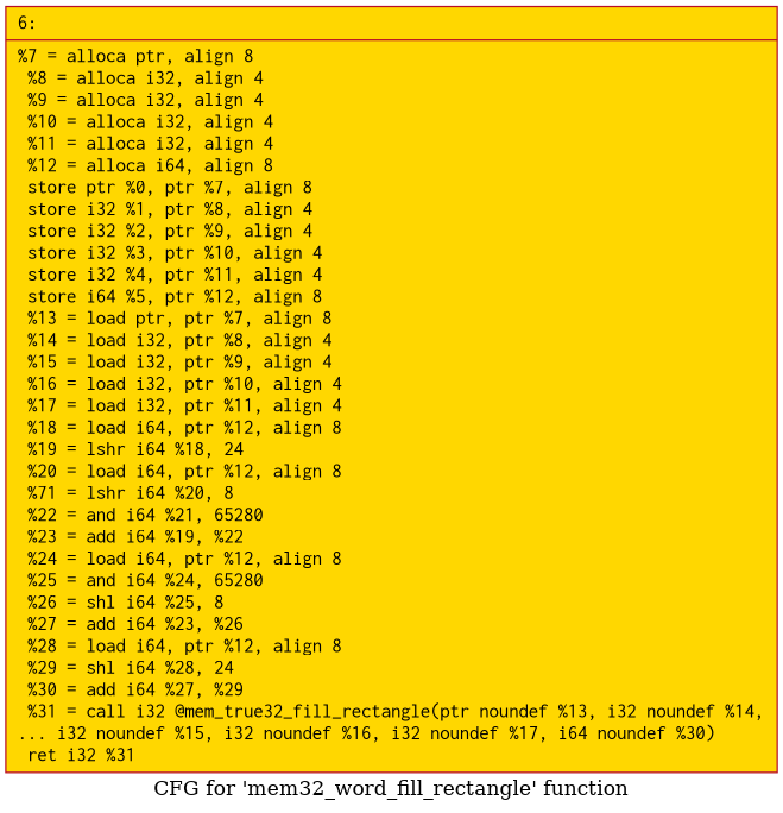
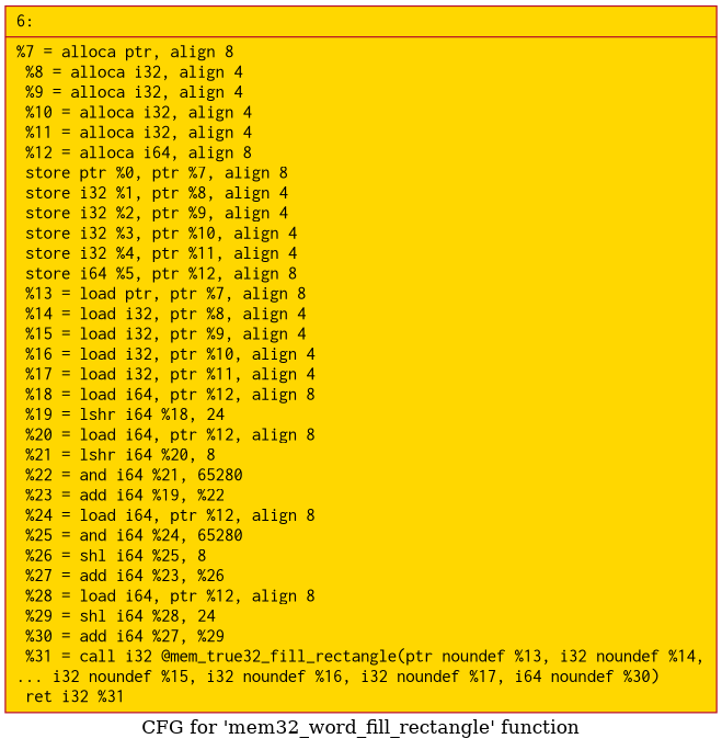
  digraph {
    label="CFG for 'mem32_word_fill_rectangle' function"
-   n1 [color="#b70d28ff" fillcolor=gold fontname=Courier label="{6:\l|  %7 = alloca ptr, align 8\l  %8 = alloca i32, align 4\l  %9 = alloca i32, align 4\l  %10 = alloca i32, align 4\l  %11 = alloca i32, align 4\l  %12 = alloca i64, align 8\l  store ptr %0, ptr %7, align 8\l  store i32 %1, ptr %8, align 4\l  store i32 %2, ptr %9, align 4\l  store i32 %3, ptr %10, align 4\l  store i32 %4, ptr %11, align 4\l  store i64 %5, ptr %12, align 8\l  %13 = load ptr, ptr %7, align 8\l  %14 = load i32, ptr %8, align 4\l  %15 = load i32, ptr %9, align 4\l  %16 = load i32, ptr %10, align 4\l  %17 = load i32, ptr %11, align 4\l  %18 = load i64, ptr %12, align 8\l  %19 = lshr i64 %18, 24\l  %20 = load i64, ptr %12, align 8\l  %71 = lshr i64 %20, 8\l  %22 = and i64 %21, 65280\l  %23 = add i64 %19, %22\l  %24 = load i64, ptr %12, align 8\l  %25 = and i64 %24, 65280\l  %26 = shl i64 %25, 8\l  %27 = add i64 %23, %26\l  %28 = load i64, ptr %12, align 8\l  %29 = shl i64 %28, 24\l  %30 = add i64 %27, %29\l  %31 = call i32 @mem_true32_fill_rectangle(ptr noundef %13, i32 noundef %14,\l... i32 noundef %15, i32 noundef %16, i32 noundef %17, i64 noundef %30)\l  ret i32 %31\l}" shape=record style=filled]
+   n1 [color="#b70d28ff" fillcolor=gold fontname=Courier label="{6:\l|  %7 = alloca ptr, align 8\l  %8 = alloca i32, align 4\l  %9 = alloca i32, align 4\l  %10 = alloca i32, align 4\l  %11 = alloca i32, align 4\l  %12 = alloca i64, align 8\l  store ptr %0, ptr %7, align 8\l  store i32 %1, ptr %8, align 4\l  store i32 %2, ptr %9, align 4\l  store i32 %3, ptr %10, align 4\l  store i32 %4, ptr %11, align 4\l  store i64 %5, ptr %12, align 8\l  %13 = load ptr, ptr %7, align 8\l  %14 = load i32, ptr %8, align 4\l  %15 = load i32, ptr %9, align 4\l  %16 = load i32, ptr %10, align 4\l  %17 = load i32, ptr %11, align 4\l  %18 = load i64, ptr %12, align 8\l  %19 = lshr i64 %18, 24\l  %20 = load i64, ptr %12, align 8\l  %21 = lshr i64 %20, 8\l  %22 = and i64 %21, 65280\l  %23 = add i64 %19, %22\l  %24 = load i64, ptr %12, align 8\l  %25 = and i64 %24, 65280\l  %26 = shl i64 %25, 8\l  %27 = add i64 %23, %26\l  %28 = load i64, ptr %12, align 8\l  %29 = shl i64 %28, 24\l  %30 = add i64 %27, %29\l  %31 = call i32 @mem_true32_fill_rectangle(ptr noundef %13, i32 noundef %14,\l... i32 noundef %15, i32 noundef %16, i32 noundef %17, i64 noundef %30)\l  ret i32 %31\l}" shape=record style=filled]
  }
